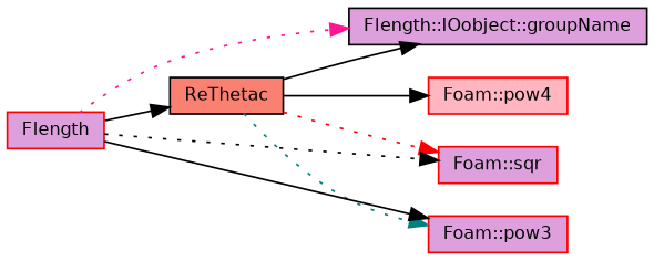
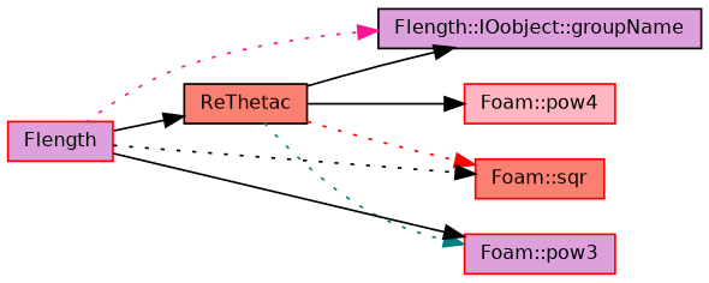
  digraph {
    rankdir=LR
    node [color=red fillcolor=plum fontname=Helvetica fontsize=10 shape=record style=filled]
    edge [color=black fontname=Helvetica fontsize=10 labelfontname=Helvetica labelfontsize=10 style=solid]
    n1 [color=black fillcolor=salmon fontcolor=black height=0.2 label=ReThetac width=0.4]
    n2 [color=black height=0.2 label="Flength::IOobject::groupName" width=0.4]
-   n3 [height=0.2 label="Foam::sqr" width=0.4]
+   n3 [fillcolor=salmon height=0.2 label="Foam::sqr" width=0.4]
    n4 [height=0.2 label="Foam::pow3" width=0.4]
    n5 [fillcolor=lightpink height=0.2 label="Foam::pow4" width=0.4]
    n6 [height=0.2 label=Flength width=0.4]
    n1 -> n2
    n1 -> n3 [color=red style=dotted]
    n1 -> n4 [color=teal style=dotted]
    n1 -> n5
    n6 -> n1
    n6 -> n2 [color=deeppink style=dotted]
    n6 -> n3 [style=dotted]
    n6 -> n4
  }
